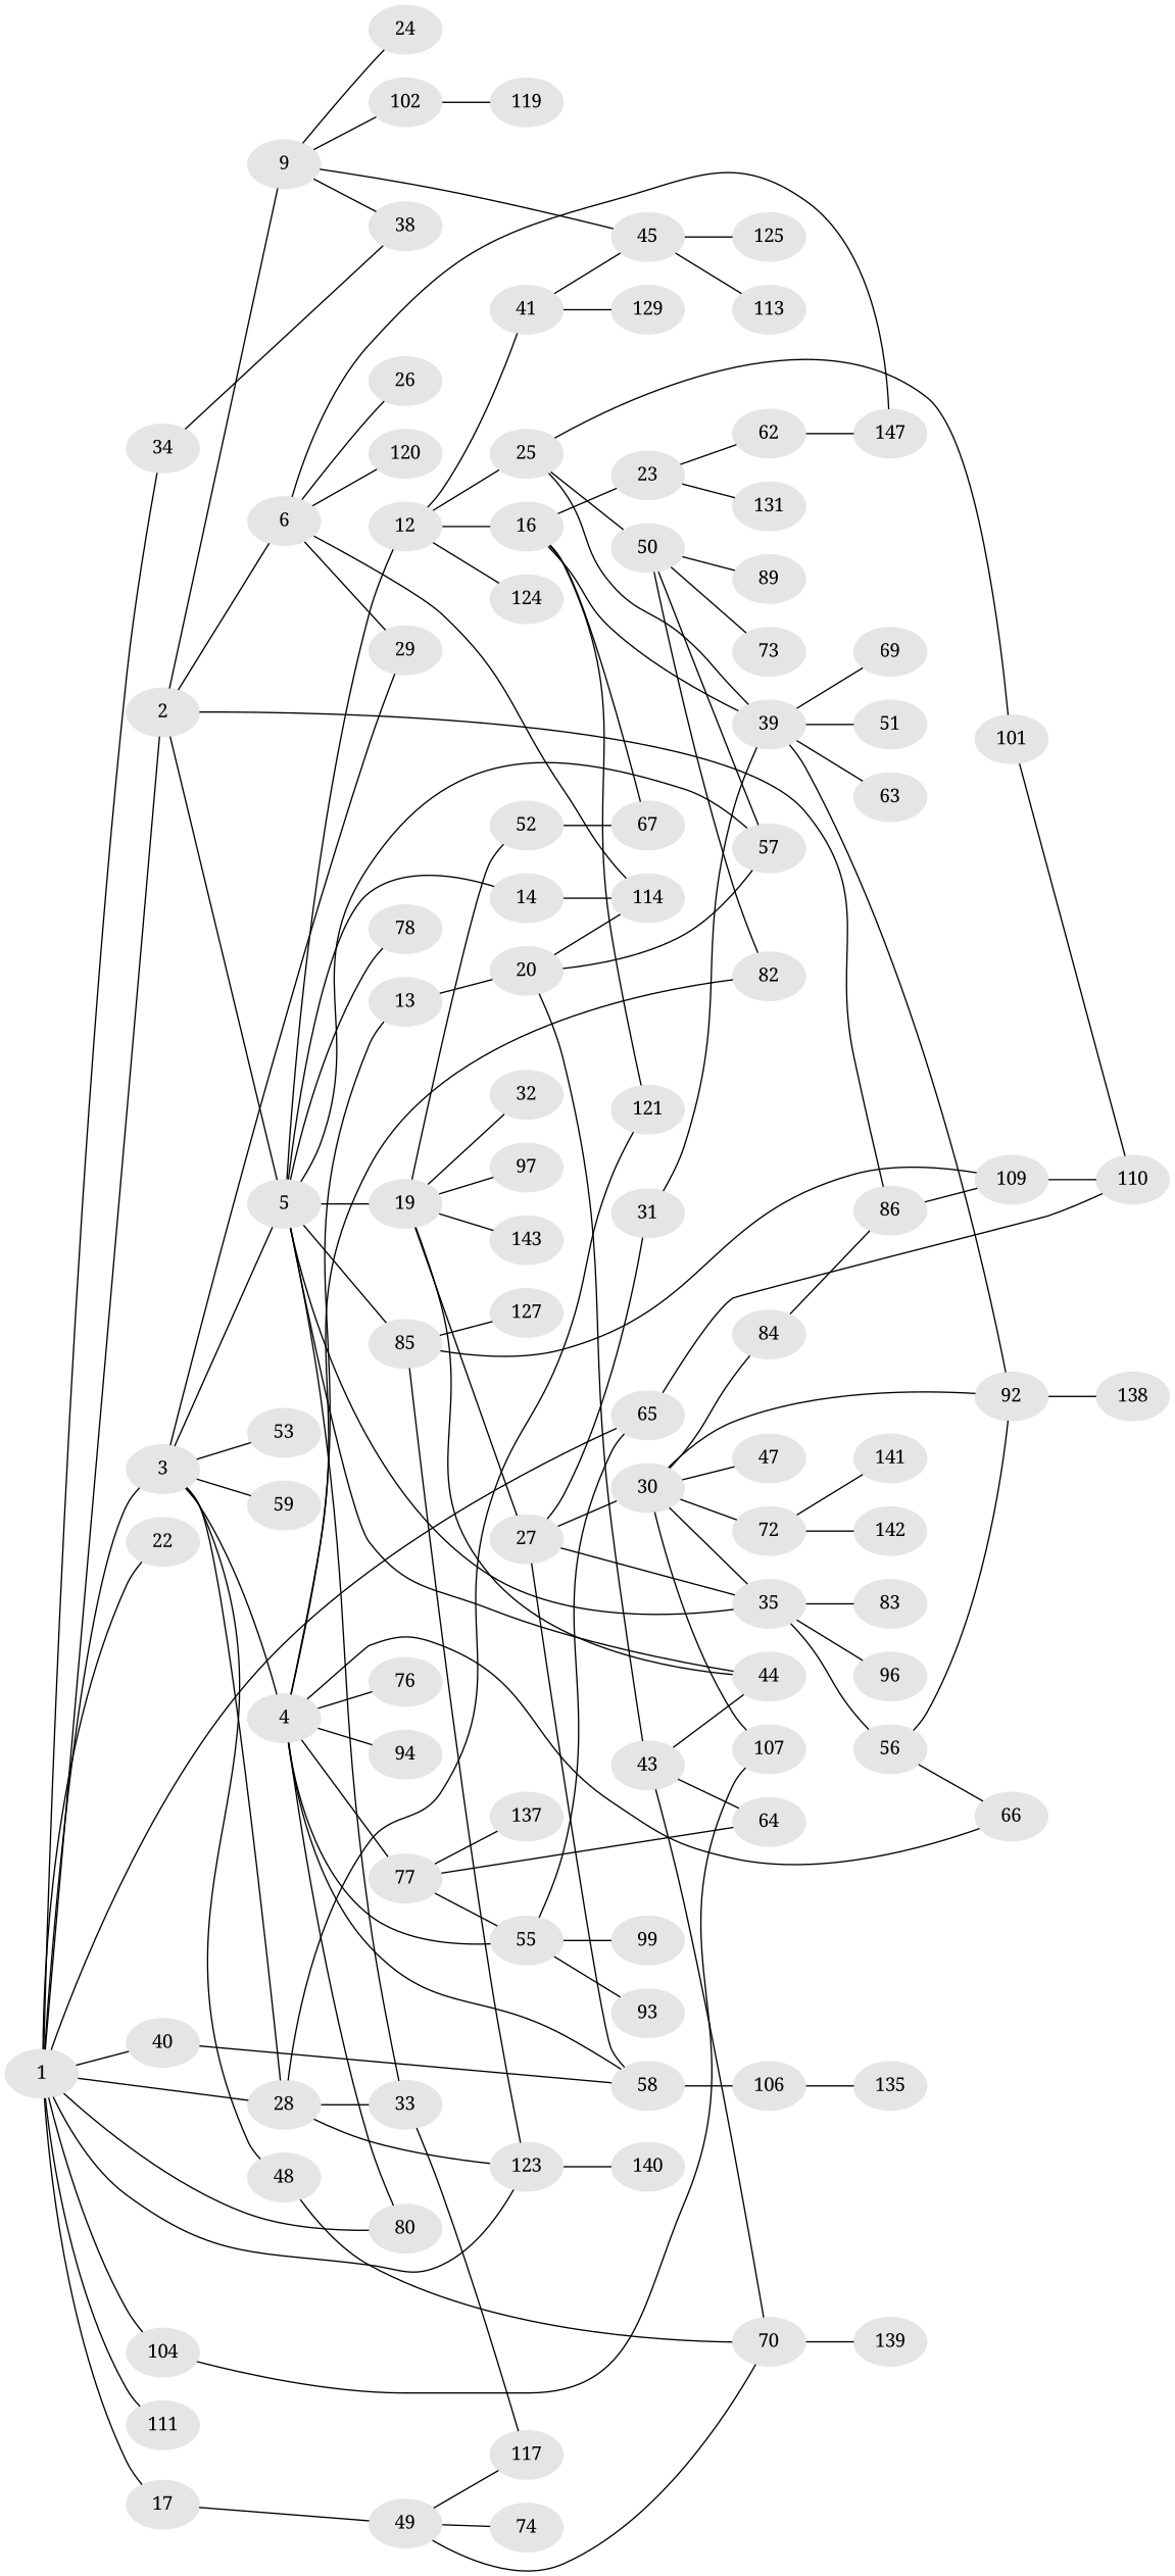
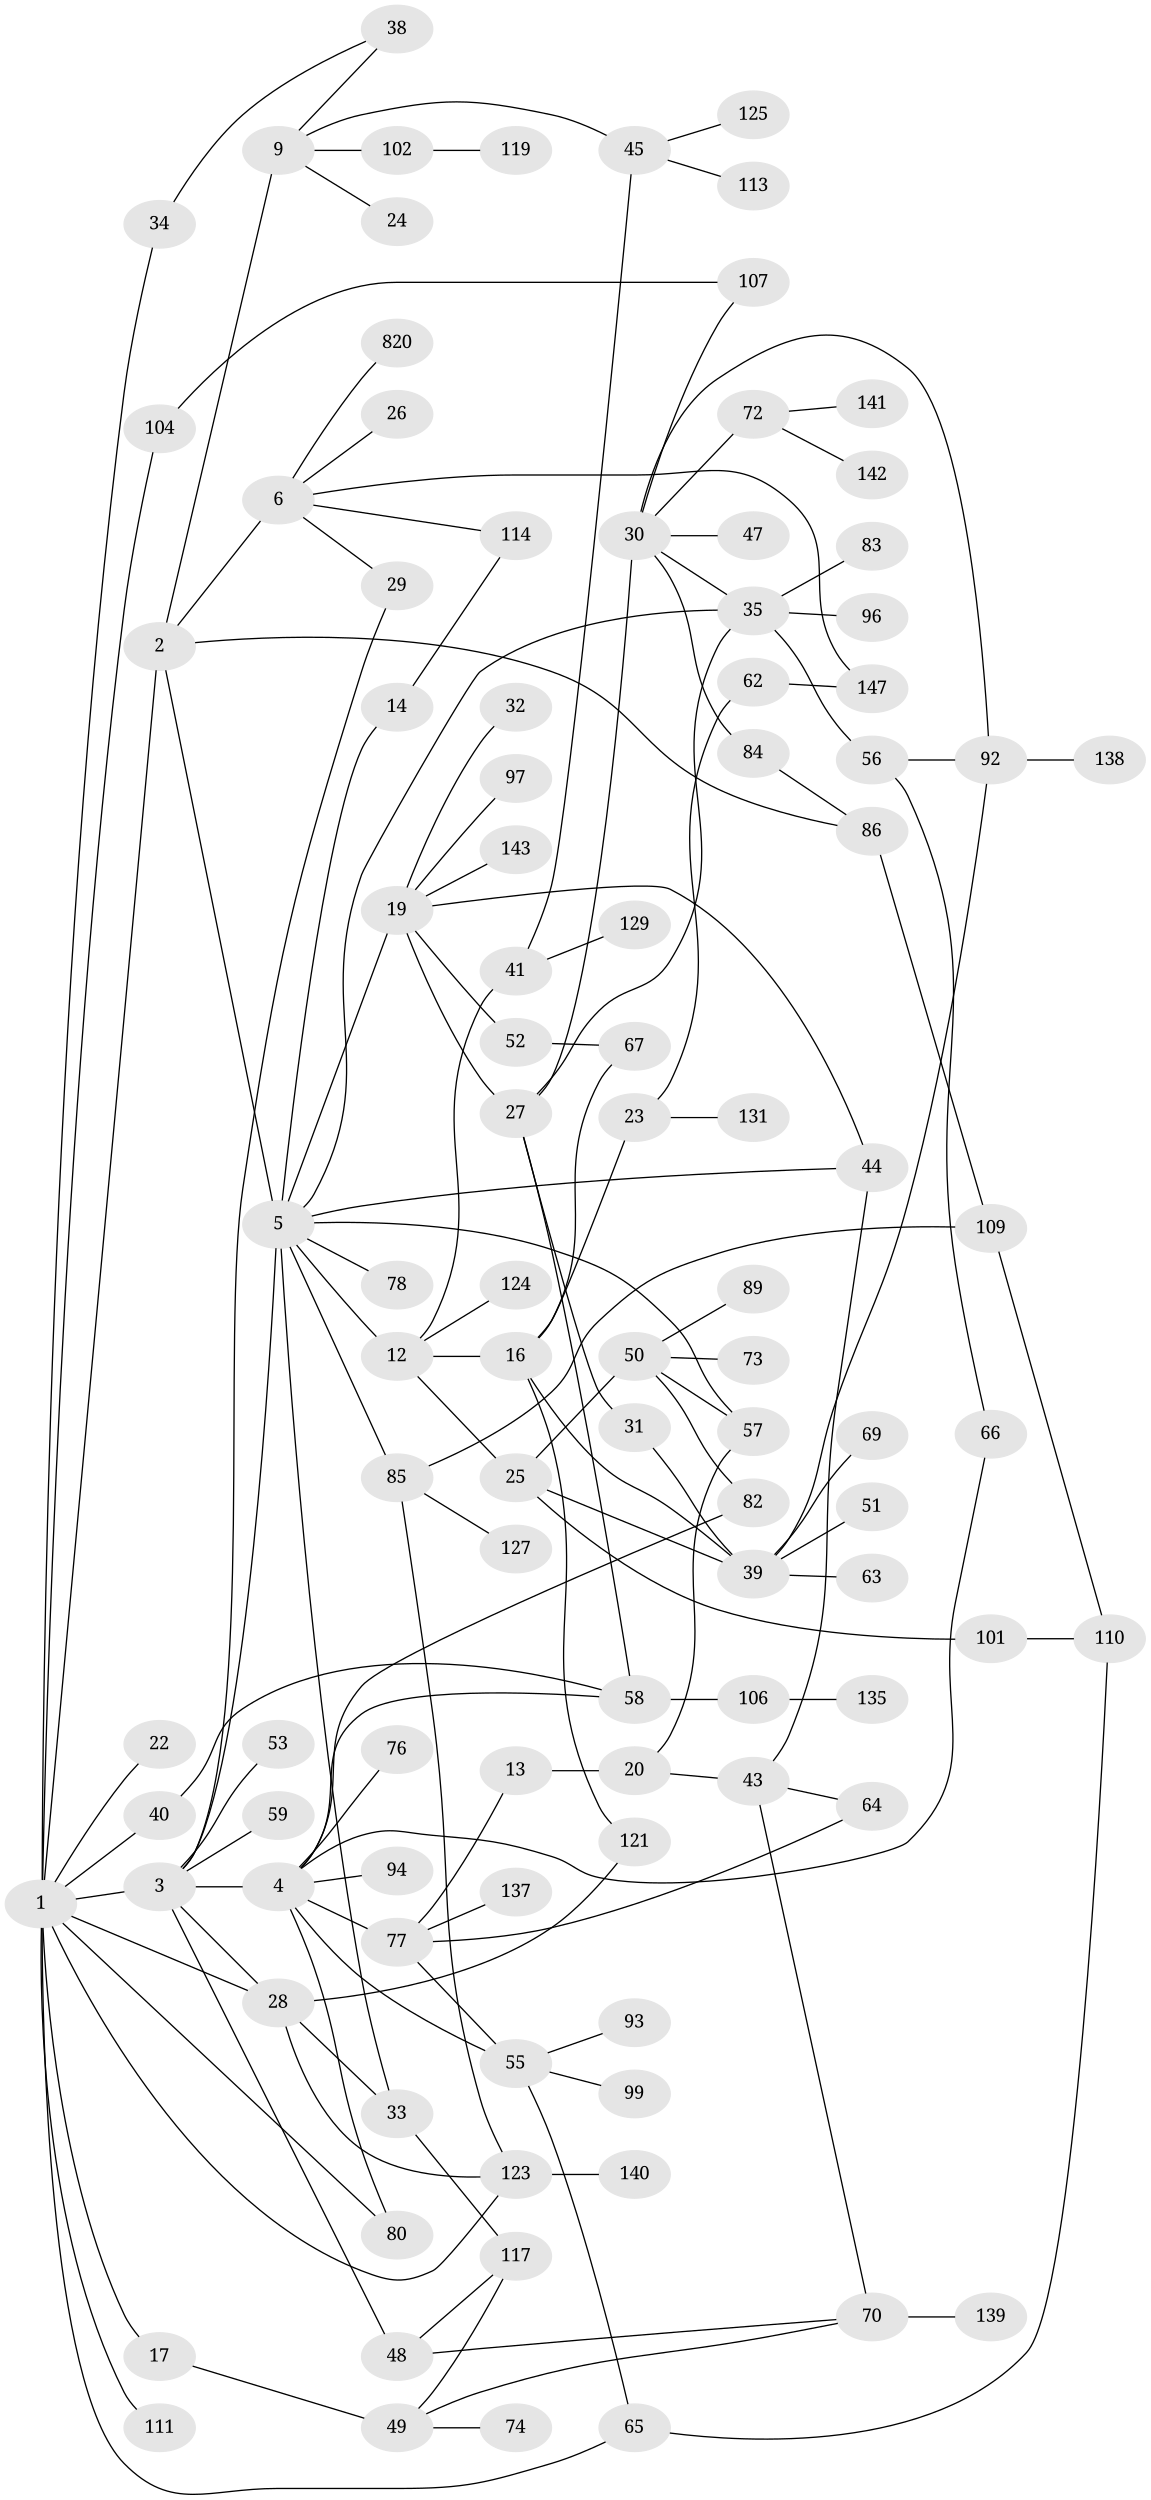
  graph {
    fontname="Noto Serif"
    rankdir=LR
    node [color=gray90 fontname="Noto Serif" style=filled]
    edge [fontname="Noto Serif"]
    1 [super="+10"]
    2
    3 [super="+18"]
    17
    22 [super="+145"]
    28 [super="+60"]
    34
    40
    65 [super="+144"]
    80
    104
    111
    123 [super="+128"]
    5 [super="+7"]
    6 [super="+15"]
    9 [super="+11"]
    86 [super="+115"]
    4 [super="+8"]
    29 [super="+42"]
    48 [super="+87"]
    53
    59
    49 [super="+133"]
    27 [super="+77"]
    58 [super="+95"]
    35 [super="+46"]
    30 [super="+36"]
    31
    33 [super="+132"]
    121
    38 [super="+134"]
    110
    107
    12 [super="+21"]
    14
    19 [super="+118"]
    44
    57 [super="+146"]
    78
    85 [super="+90"]
    26
    114 [super="+116"]
-   120
+   120 [label=820]
    147
    24 [super="+103"]
    45 [super="+105"]
    102
    109
    13
    n50 [label=77 super="+54"]
    55 [super="+79"]
    66
    76
    82 [super="+122"]
    94
    117
    70 [super="+91"]
    20 [super="+100"]
    64 [super="+75"]
    137
    93
    99
    106 [super="+130"]
    16
    25
    41 [super="+108"]
    124
    32
    52
    97
    143
    56
    83
    96
    127
    113
    125
    119
    23 [super="+98"]
    39 [super="+61"]
    67 [super="+126"]
    50 [super="+88"]
    101 [super="+136"]
    129
    43 [super="+68"]
    62
    131
    92 [super="+112"]
    51
    63
    69 [super="+71"]
    74
    73
    89
    47
    72 [super="+81"]
    84
    140
    141
    142
    138
    139
    135
    1 -- 2
    1 -- 3
    1 -- 17
    1 -- 22
    1 -- 28
    1 -- 34
    1 -- 40
    1 -- 65
    1 -- 80
    1 -- 104
    1 -- 111
    1 -- 123
    2 -- 5
    2 -- 6
    2 -- 9
    2 -- 86
    3 -- 28
    3 -- 5
    3 -- 4
    3 -- 29
    3 -- 48
    3 -- 53
    3 -- 59
    17 -- 49
    28 -- 123
    28 -- 33
    28 -- 121
    34 -- 38
    40 -- 58
    65 -- 110
    104 -- 107
    123 -- 140
    5 -- 35
    5 -- 33
    5 -- 12
    5 -- 14
    5 -- 19
    5 -- 44
    5 -- 57
    5 -- 78
    5 -- 85
    6 -- 29
    6 -- 26
    6 -- 114
    6 -- 120
    6 -- 147
    9 -- 38
    9 -- 24
    9 -- 45
    9 -- 102
    86 -- 109
    4 -- 80
    4 -- 58
-   4 -- 13
+   n50 -- 13
    4 -- n50
    4 -- 55
    4 -- 66
    4 -- 76
    4 -- 82
    4 -- 94
+   48 -- 117
    48 -- 70
    49 -- 117
    49 -- 70
    49 -- 74
    27 -- 58
    27 -- 35
    27 -- 30
    27 -- 31
    58 -- 106
    35 -- 56
    35 -- 83
    35 -- 96
    30 -- 35
    30 -- 107
    30 -- 92
    30 -- 47
    30 -- 72
    30 -- 84
    31 -- 39
    33 -- 117
    12 -- 16
    12 -- 25
    12 -- 41
    12 -- 124
    14 -- 114
    19 -- 27
    19 -- 44
    19 -- 32
    19 -- 52
    19 -- 97
    19 -- 143
    85 -- 123
    85 -- 109
    85 -- 127
    45 -- 113
    45 -- 125
    102 -- 119
    109 -- 110
    13 -- 20
    n50 -- 55
    n50 -- 64
    n50 -- 137
    55 -- 65
    55 -- 93
    55 -- 99
    70 -- 139
    20 -- 57
-   20 -- 114
    20 -- 43
    106 -- 135
    16 -- 121
    16 -- 23
    16 -- 39
    16 -- 67
    25 -- 39
    25 -- 50
    25 -- 101
    41 -- 45
    41 -- 129
    52 -- 67
    56 -- 66
    56 -- 92
    23 -- 62
    23 -- 131
    39 -- 92
    39 -- 51
    39 -- 63
    39 -- 69
    50 -- 57
    50 -- 82
    50 -- 73
    50 -- 89
    101 -- 110
    43 -- 44
    43 -- 70
    43 -- 64
    62 -- 147
    92 -- 138
    72 -- 141
    72 -- 142
    84 -- 86
  }
